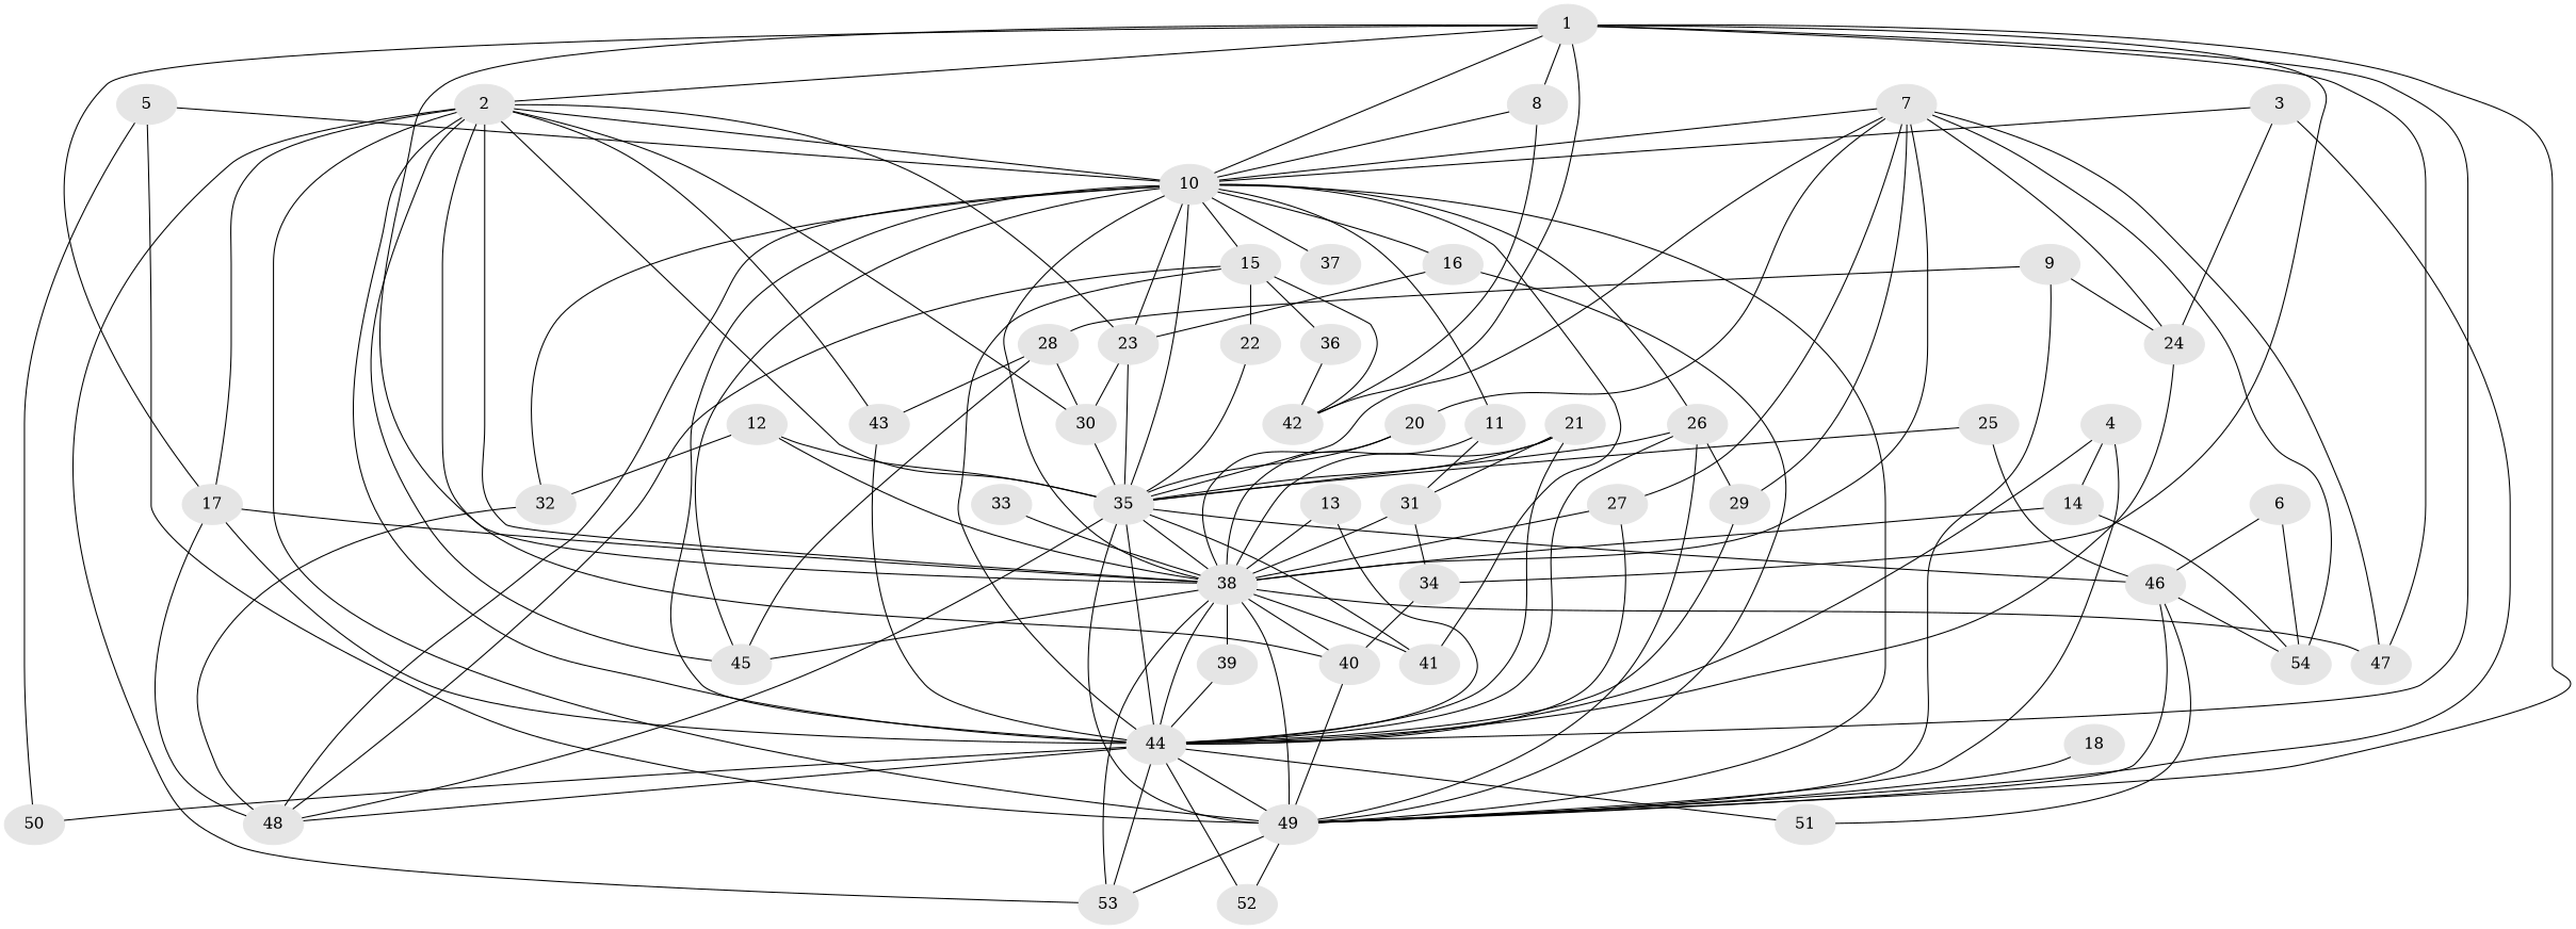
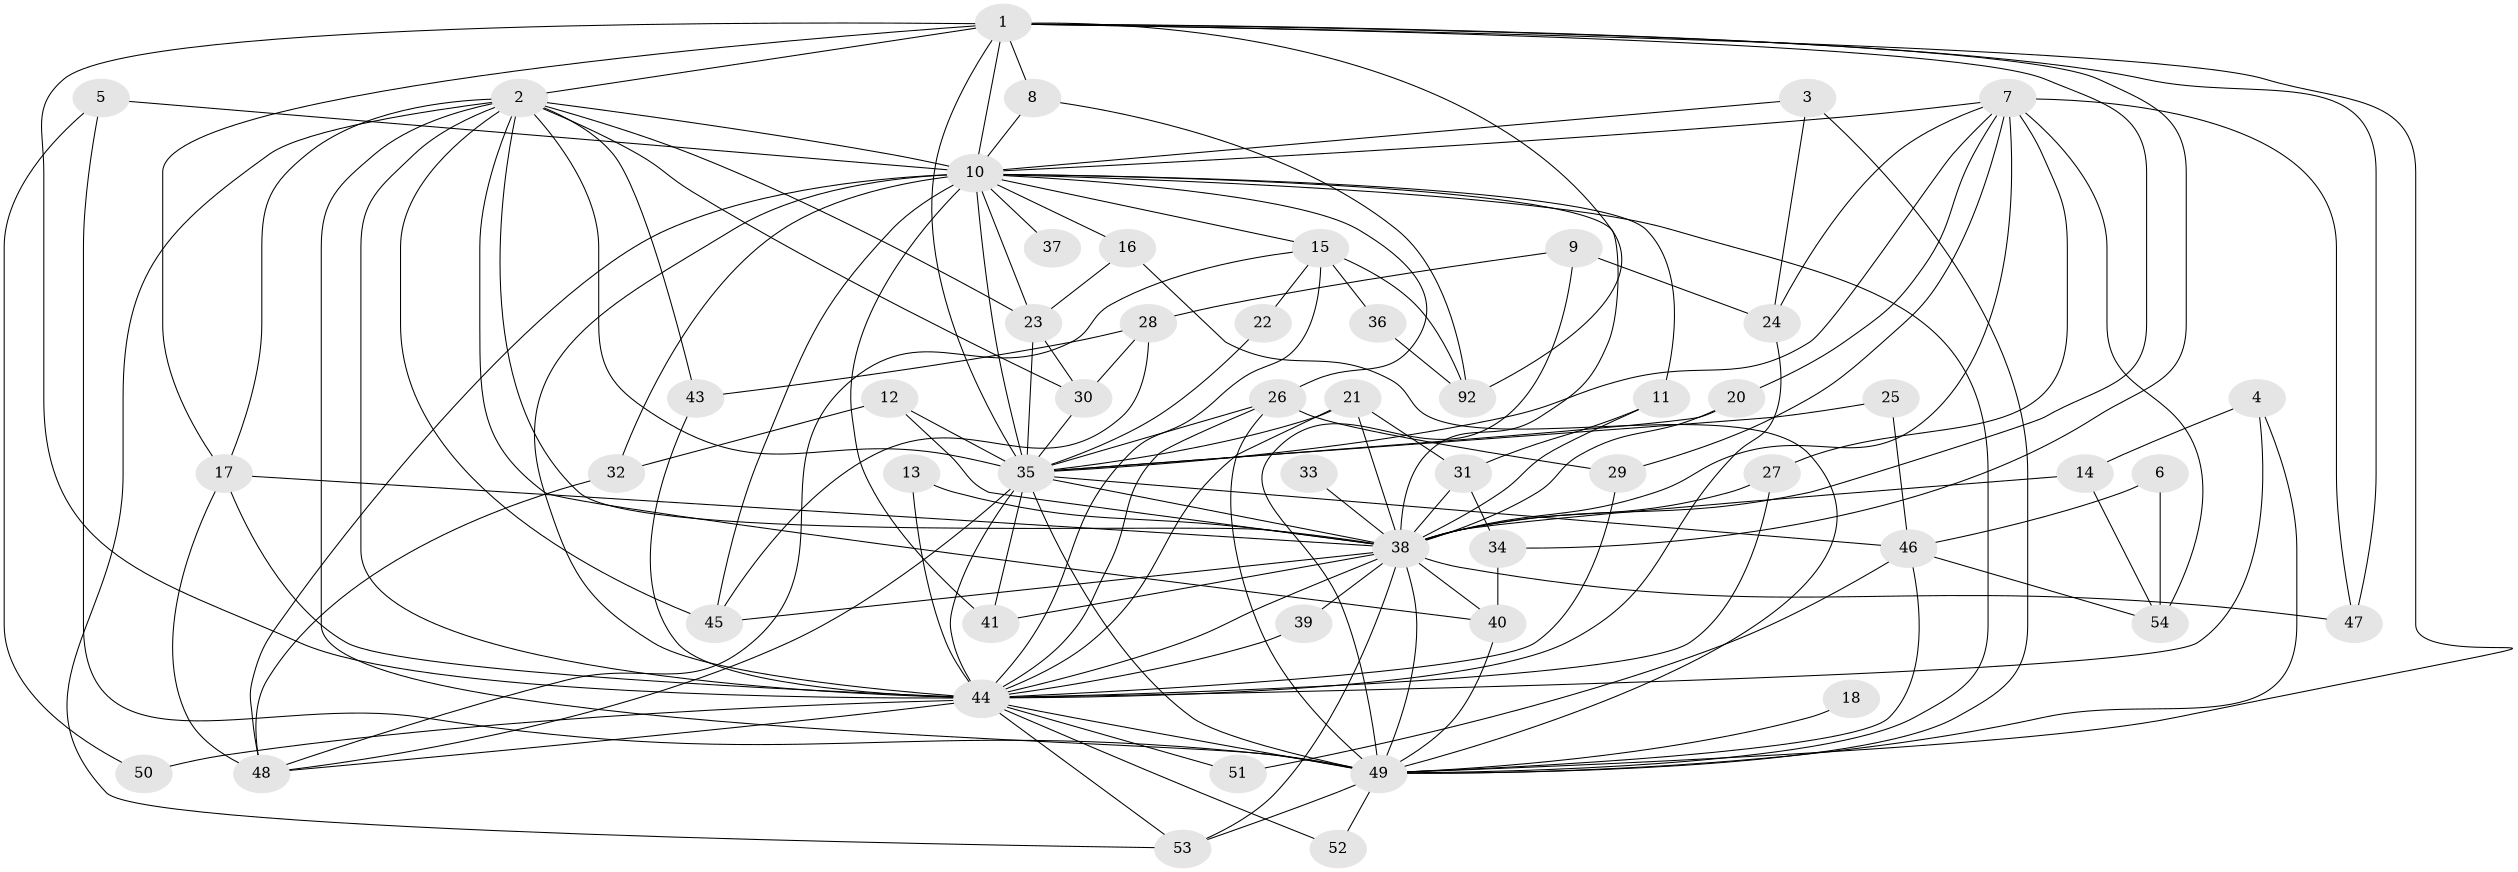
  graph {
    node [color=gray90 style=filled]
    edge [weight=1.0]
    1
    2
    8
    10
    17
    34
    35
    38
-   42
+   42 [label=92]
    44
    47
    49
    23
    30
    40
    43
    45
    53
    11
    15
    16
    26
    32
    37
    41
    48
    46
    39
    50
    51
    52
    3
    24
    4
    14
    54
    5
    6
    7
    20
    27
    29
    9
    28
    31
    22
    36
    12
    13
    18
    21
    25
    33
    1 -- 2 [weight=2.0]
    1 -- 8
    1 -- 10
    1 -- 17
    1 -- 34
+   1 -- 35 [weight=2.0]
    1 -- 38
    1 -- 42
    1 -- 44
    1 -- 47
    1 -- 49 [weight=2.0]
    2 -- 10 [weight=2.0]
    2 -- 17
    2 -- 35 [weight=4.0]
    2 -- 38 [weight=2.0]
    2 -- 44 [weight=2.0]
    2 -- 49 [weight=4.0]
    2 -- 23
    2 -- 30
    2 -- 40
    2 -- 43
    2 -- 45
    2 -- 53
    8 -- 10
    8 -- 42
    10 -- 35 [weight=4.0]
    10 -- 38
    10 -- 44
    10 -- 49 [weight=2.0]
    10 -- 23
    10 -- 45
    10 -- 11
    10 -- 15
    10 -- 16
    10 -- 26
    10 -- 32
    10 -- 37
    10 -- 41
    10 -- 48
    17 -- 38
    17 -- 44
    17 -- 48
    34 -- 40
    35 -- 38 [weight=3.0]
    35 -- 44 [weight=5.0]
    35 -- 49 [weight=4.0]
    35 -- 41 [weight=2.0]
    35 -- 48
    35 -- 46
    38 -- 44
    38 -- 47 [weight=3.0]
    38 -- 49 [weight=2.0]
    38 -- 40
    38 -- 45
    38 -- 53
    38 -- 41
    38 -- 39
    44 -- 49 [weight=2.0]
    44 -- 53
    44 -- 48
    44 -- 50
    44 -- 51
    44 -- 52
    49 -- 53
    49 -- 52
    23 -- 35
    23 -- 30
    30 -- 35
    40 -- 49 [weight=2.0]
    43 -- 44
    11 -- 38
    11 -- 31
    15 -- 42
    15 -- 44
    15 -- 48
    15 -- 22
    15 -- 36 [weight=2.0]
    16 -- 49
    16 -- 23
    26 -- 35
    26 -- 44
    26 -- 49
    26 -- 29
    32 -- 48
    46 -- 49 [weight=2.0]
    46 -- 51
    46 -- 54
    39 -- 44
    3 -- 10
    3 -- 49
    3 -- 24
    24 -- 44
    4 -- 44
    4 -- 49
    4 -- 14
    14 -- 38
    14 -- 54
    5 -- 10
    5 -- 49 [weight=2.0]
    5 -- 50
    6 -- 46
    6 -- 54
    7 -- 10
    7 -- 35
    7 -- 38
    7 -- 47
    7 -- 24
    7 -- 54 [weight=2.0]
    7 -- 20
    7 -- 27
    7 -- 29
    20 -- 35
    20 -- 38
    27 -- 38
    27 -- 44
    29 -- 44
    9 -- 49
    9 -- 24
    9 -- 28
    28 -- 30
    28 -- 43
    28 -- 45
    31 -- 34
    31 -- 38
    22 -- 35
    36 -- 42
    12 -- 35
    12 -- 38
    12 -- 32
    13 -- 38
    13 -- 44
    18 -- 49
    21 -- 35
    21 -- 38
    21 -- 44
    21 -- 31
    25 -- 35
    25 -- 46
    33 -- 38
  }
